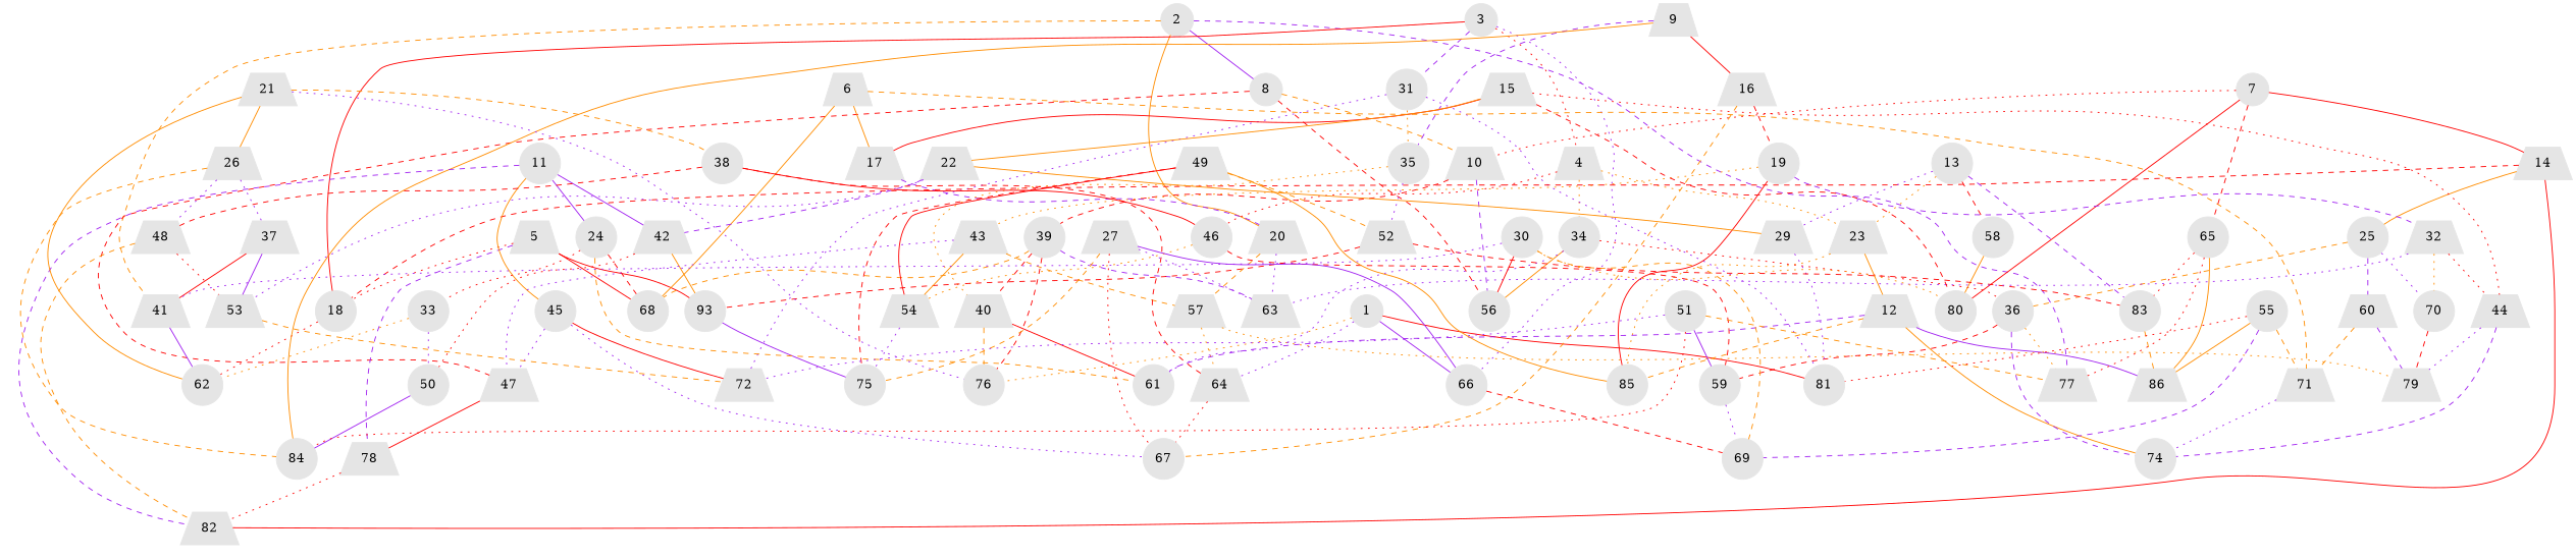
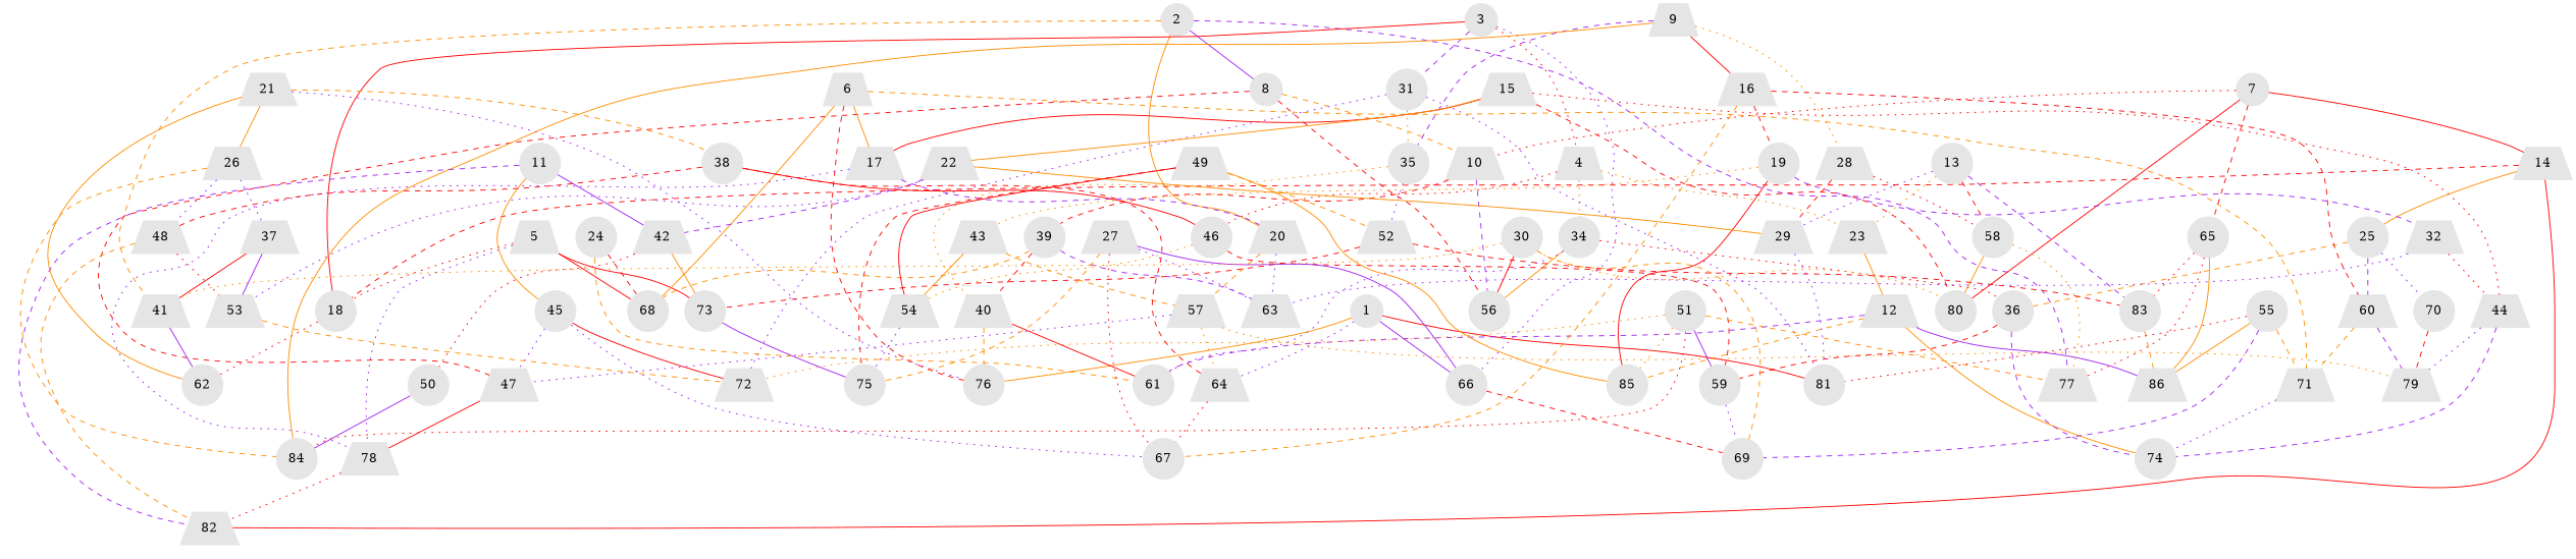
  graph {
    node [color=gray90 shape=circle style=filled]
    edge [color=red style=dotted]
    64 [shape=trapezium]
    1
    66
    76
    81
    67
    69
    2
    8
    20 [shape=trapezium]
    41 [shape=trapezium]
    77 [shape=trapezium]
    10 [shape=trapezium]
    47 [shape=trapezium]
    56
    57 [shape=trapezium]
    63 [shape=trapezium]
    62
    3
    4 [shape=trapezium]
    18
    31
    23 [shape=trapezium]
    34
    46
    35
    72 [shape=trapezium]
    12 [shape=trapezium]
    85
    61
    36
    59
    54 [shape=trapezium]
    5 [shape=trapezium]
    68
-   73 [label=93]
+   73
    78 [shape=trapezium]
    75
    82 [shape=trapezium]
    6 [shape=trapezium]
    17 [shape=trapezium]
    71 [shape=trapezium]
    74
    7
    14 [shape=trapezium]
    65
    80
    39
    25
    86 [shape=trapezium]
    83
    9 [shape=trapezium]
    16 [shape=trapezium]
+   28 [shape=trapezium]
    84
    19
    60 [shape=trapezium]
    29 [shape=trapezium]
    58
    40 [shape=trapezium]
    52 [shape=trapezium]
    11
    24
    42 [shape=trapezium]
    45
-   33
    50
    13
    70
    15 [shape=trapezium]
    22 [shape=trapezium]
    44 [shape=trapezium]
    53 [shape=trapezium]
    79 [shape=trapezium]
    32 [shape=trapezium]
    43 [shape=trapezium]
    21 [shape=trapezium]
    26 [shape=trapezium]
    38
    37 [shape=trapezium]
    48 [shape=trapezium]
    27 [shape=trapezium]
    30
    49 [shape=trapezium]
    51
    55
    64 -- 67
    1 -- 64 [color=purple]
    1 -- 66 [color=purple style=solid]
-   1 -- 76 [color=darkorange]
+   1 -- 76 [color=darkorange style=solid]
    1 -- 81 [style=solid]
    66 -- 69 [style=dashed]
    2 -- 8 [color=purple style=solid]
    2 -- 20 [color=darkorange style=solid]
    2 -- 41 [color=darkorange style=dashed]
    2 -- 77 [color=purple style=dashed]
    8 -- 10 [color=darkorange style=dashed]
    8 -- 47 [style=dashed]
    8 -- 56 [style=dashed]
    20 -- 57 [color=darkorange style=dashed]
    20 -- 63 [color=purple]
    41 -- 62 [color=purple style=solid]
    10 -- 56 [color=purple style=dashed]
    10 -- 39 [style=dashed]
    47 -- 78 [style=solid]
    57 -- 64 [color=darkorange]
    57 -- 79 [color=darkorange]
    3 -- 66 [color=purple]
    3 -- 4
    3 -- 18 [style=solid]
    3 -- 31 [color=purple style=dashed]
    4 -- 23 [color=darkorange]
    4 -- 34 [color=darkorange]
    4 -- 46
    18 -- 62
    31 -- 81 [color=purple]
    31 -- 35 [color=darkorange]
    31 -- 72 [color=purple]
    23 -- 12 [color=darkorange style=solid]
-   23 -- 85 [color=darkorange]
+   51 -- 85 [color=darkorange]
    34 -- 56 [color=darkorange style=solid]
    34 -- 61 [color=purple]
    34 -- 36
    46 -- 59 [style=dashed]
    46 -- 54 [color=darkorange]
    35 -- 40 [color=darkorange]
    35 -- 52 [color=purple]
    12 -- 85 [color=darkorange style=dashed]
    12 -- 61 [color=purple style=dashed]
    12 -- 74 [color=darkorange style=solid]
    12 -- 86 [color=purple style=solid]
    36 -- 59 [style=dashed]
    36 -- 74 [color=purple style=dashed]
    59 -- 69 [color=purple]
    54 -- 75 [color=purple]
    5 -- 18
    5 -- 68 [style=solid]
    5 -- 73 [style=solid]
-   5 -- 78 [color=purple style=dashed]
+   5 -- 78 [color=purple]
    73 -- 75 [color=purple style=solid]
    78 -- 82
-   39 -- 76 [style=dashed]
+   6 -- 76 [style=dashed]
    6 -- 68 [color=darkorange style=solid]
    6 -- 17 [color=darkorange style=solid]
    6 -- 71 [color=darkorange style=dashed]
    17 -- 20 [color=purple style=dashed]
+   17 -- 78 [color=purple]
    71 -- 74 [color=purple]
    7 -- 10
    7 -- 14 [style=solid]
    7 -- 65 [style=dashed]
    7 -- 80 [style=solid]
    14 -- 18 [style=dashed]
    14 -- 82 [style=solid]
    14 -- 25 [color=darkorange style=solid]
    65 -- 77
    65 -- 86 [color=darkorange style=solid]
    65 -- 83
    39 -- 63 [color=purple style=dashed]
    39 -- 68 [color=darkorange style=dashed]
    39 -- 40 [style=dashed]
    25 -- 36 [color=darkorange style=dashed]
    25 -- 60 [color=purple style=dashed]
    25 -- 70 [color=purple]
    83 -- 86 [color=darkorange style=dashed]
    9 -- 35 [color=purple style=dashed]
    9 -- 16 [style=solid]
+   9 -- 28 [color=darkorange]
    9 -- 84 [color=darkorange style=solid]
    16 -- 67 [color=darkorange style=dashed]
    16 -- 19 [style=dashed]
+   16 -- 60 [style=dashed]
+   28 -- 29 [style=dashed]
+   28 -- 58
    19 -- 85 [style=solid]
    19 -- 32 [color=purple style=dashed]
    19 -- 43 [color=darkorange]
    60 -- 71 [color=darkorange style=dashed]
    60 -- 79 [color=purple style=dashed]
    29 -- 81 [color=purple]
-   36 -- 77 [color=darkorange]
+   58 -- 77 [color=darkorange]
    58 -- 80 [color=darkorange style=solid]
    40 -- 76 [color=darkorange style=dashed]
    40 -- 61 [style=solid]
    52 -- 73 [style=dashed]
    52 -- 83 [style=dashed]
    11 -- 82 [color=purple style=dashed]
-   11 -- 24 [color=purple style=solid]
    11 -- 42 [color=purple style=solid]
    11 -- 45 [color=darkorange style=solid]
    24 -- 61 [color=darkorange style=dashed]
    24 -- 68 [style=dashed]
-   24 -- 33
    42 -- 73 [color=darkorange style=solid]
    42 -- 50
    45 -- 67 [color=purple]
    45 -- 47 [color=purple]
    45 -- 72 [style=solid]
-   33 -- 62 [color=darkorange]
-   33 -- 50 [color=purple]
    50 -- 84 [color=purple style=solid]
    13 -- 23 [color=darkorange]
    13 -- 83 [color=purple style=dashed]
    13 -- 29 [color=purple]
    13 -- 58 [style=dashed]
    70 -- 79 [style=dashed]
    15 -- 17 [style=solid]
    15 -- 80 [style=dashed]
    15 -- 22 [color=darkorange style=solid]
    15 -- 44
    22 -- 29 [color=darkorange style=solid]
    22 -- 42 [color=purple style=dashed]
    22 -- 53 [color=purple]
    44 -- 74 [color=purple style=dashed]
    44 -- 79 [color=purple]
    53 -- 72 [color=darkorange style=dashed]
    32 -- 63 [color=purple]
-   32 -- 70 [color=darkorange]
    32 -- 44
-   43 -- 47 [color=purple]
+   57 -- 47 [color=purple]
    43 -- 57 [color=darkorange style=dashed]
    43 -- 54 [color=darkorange style=solid]
    21 -- 76 [color=purple]
    21 -- 62 [color=darkorange style=solid]
    21 -- 26 [color=darkorange style=solid]
    21 -- 38 [color=darkorange style=dashed]
    26 -- 84 [color=darkorange style=dashed]
    26 -- 37 [color=purple]
    26 -- 48 [color=purple]
    38 -- 64 [style=dashed]
    38 -- 46 [style=solid]
    38 -- 48 [style=dashed]
    37 -- 41 [style=solid]
    37 -- 53 [color=purple style=solid]
    48 -- 82 [color=darkorange style=dashed]
    48 -- 53
    27 -- 66 [color=purple style=solid]
    27 -- 67
    27 -- 63 [color=purple]
    27 -- 75 [color=darkorange style=dashed]
    30 -- 69 [color=darkorange style=dashed]
-   30 -- 41 [color=purple]
+   30 -- 41 [color=darkorange]
    30 -- 56 [style=solid]
    30 -- 80 [color=darkorange]
    49 -- 85 [color=darkorange style=solid]
    49 -- 54 [style=solid]
    49 -- 75 [style=dashed]
    49 -- 52 [color=darkorange style=dashed]
    51 -- 77 [color=darkorange style=dashed]
-   51 -- 72 [color=purple]
+   51 -- 72 [color=darkorange]
    51 -- 59 [color=purple style=solid]
    51 -- 84
    55 -- 81
    55 -- 69 [color=purple style=dashed]
    55 -- 71 [color=darkorange style=dashed]
    55 -- 86 [color=darkorange style=solid]
  }
